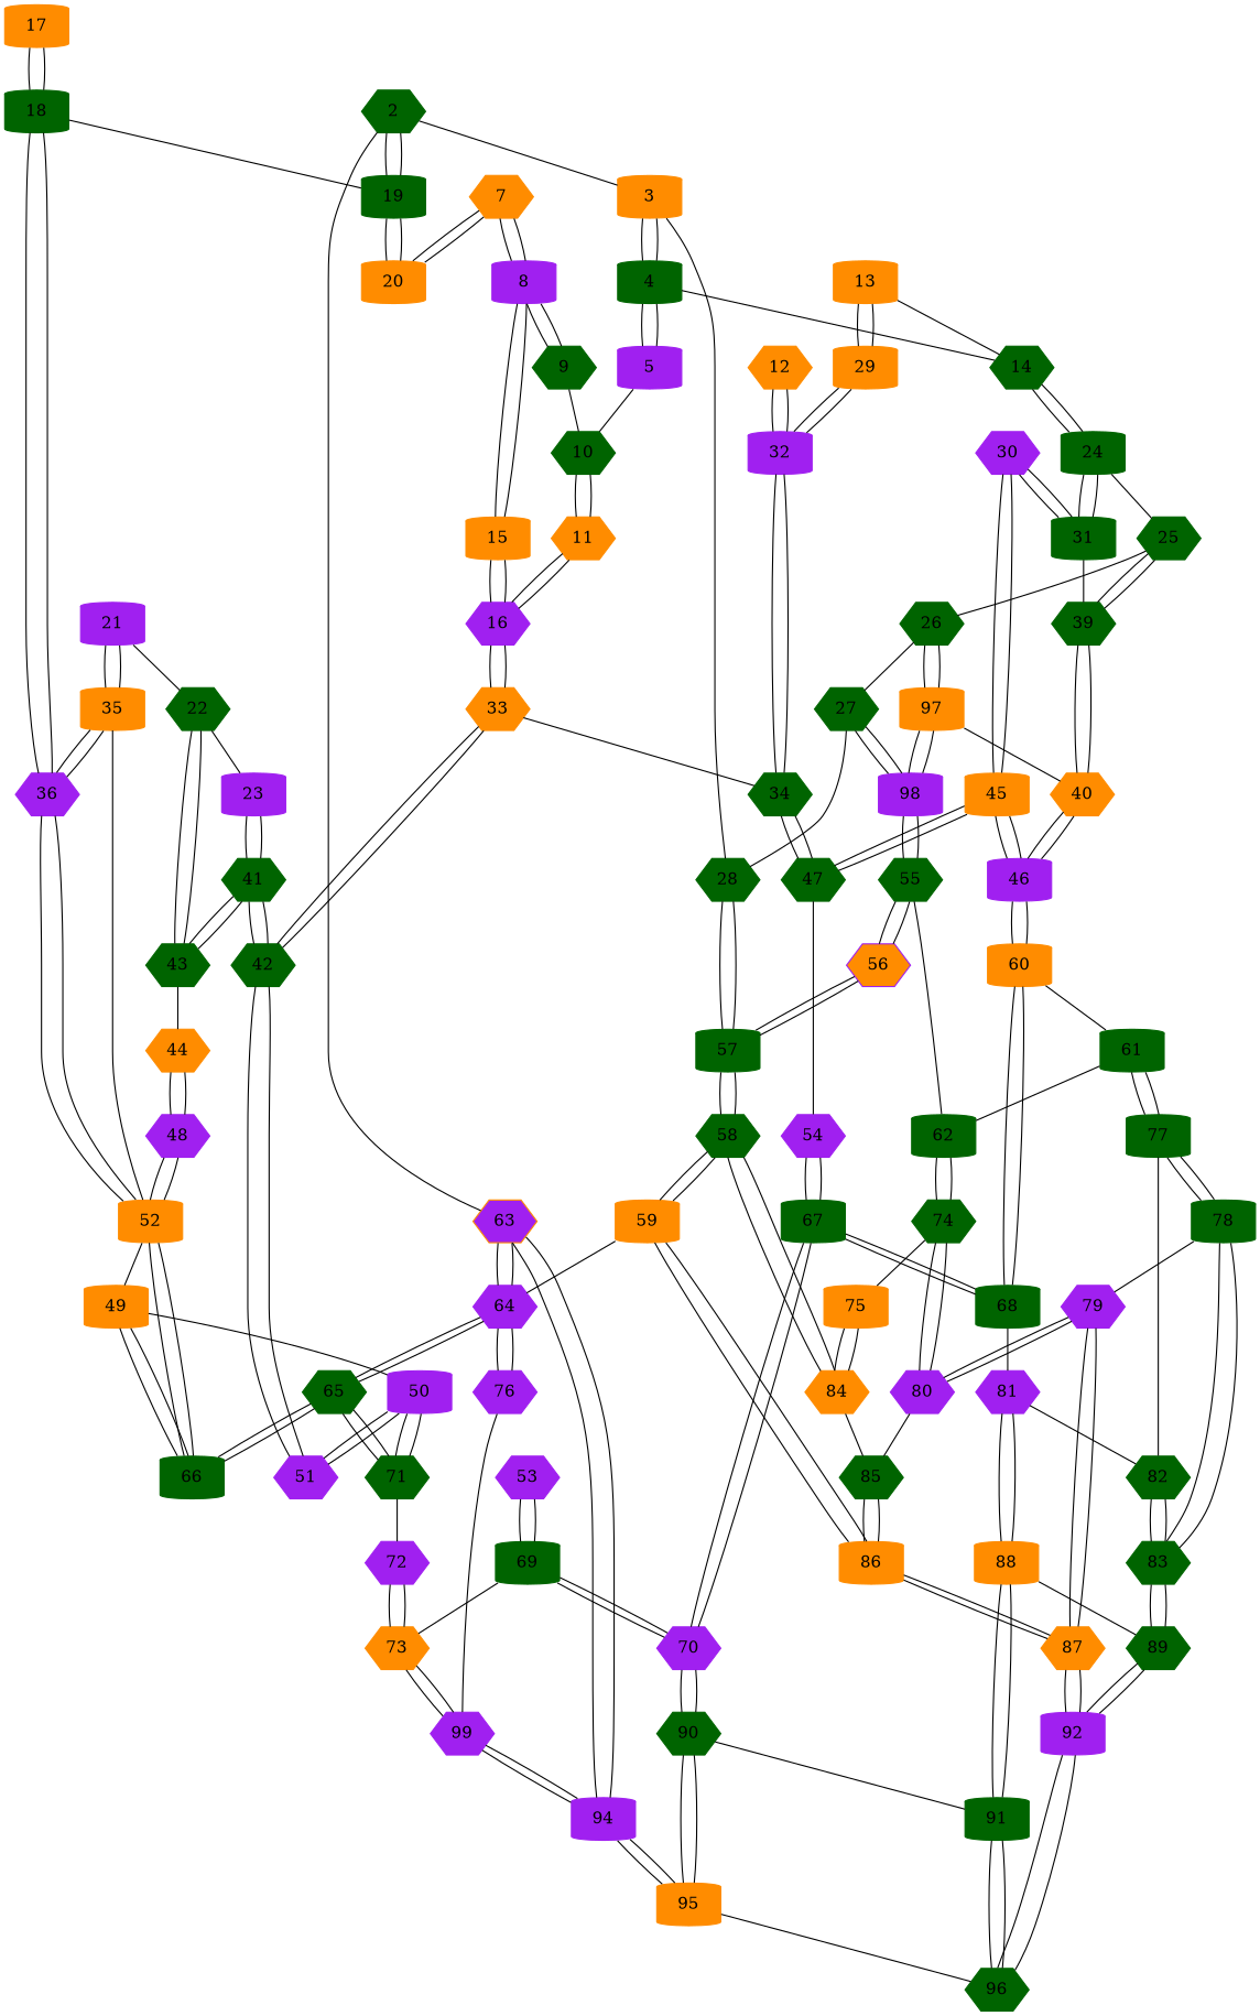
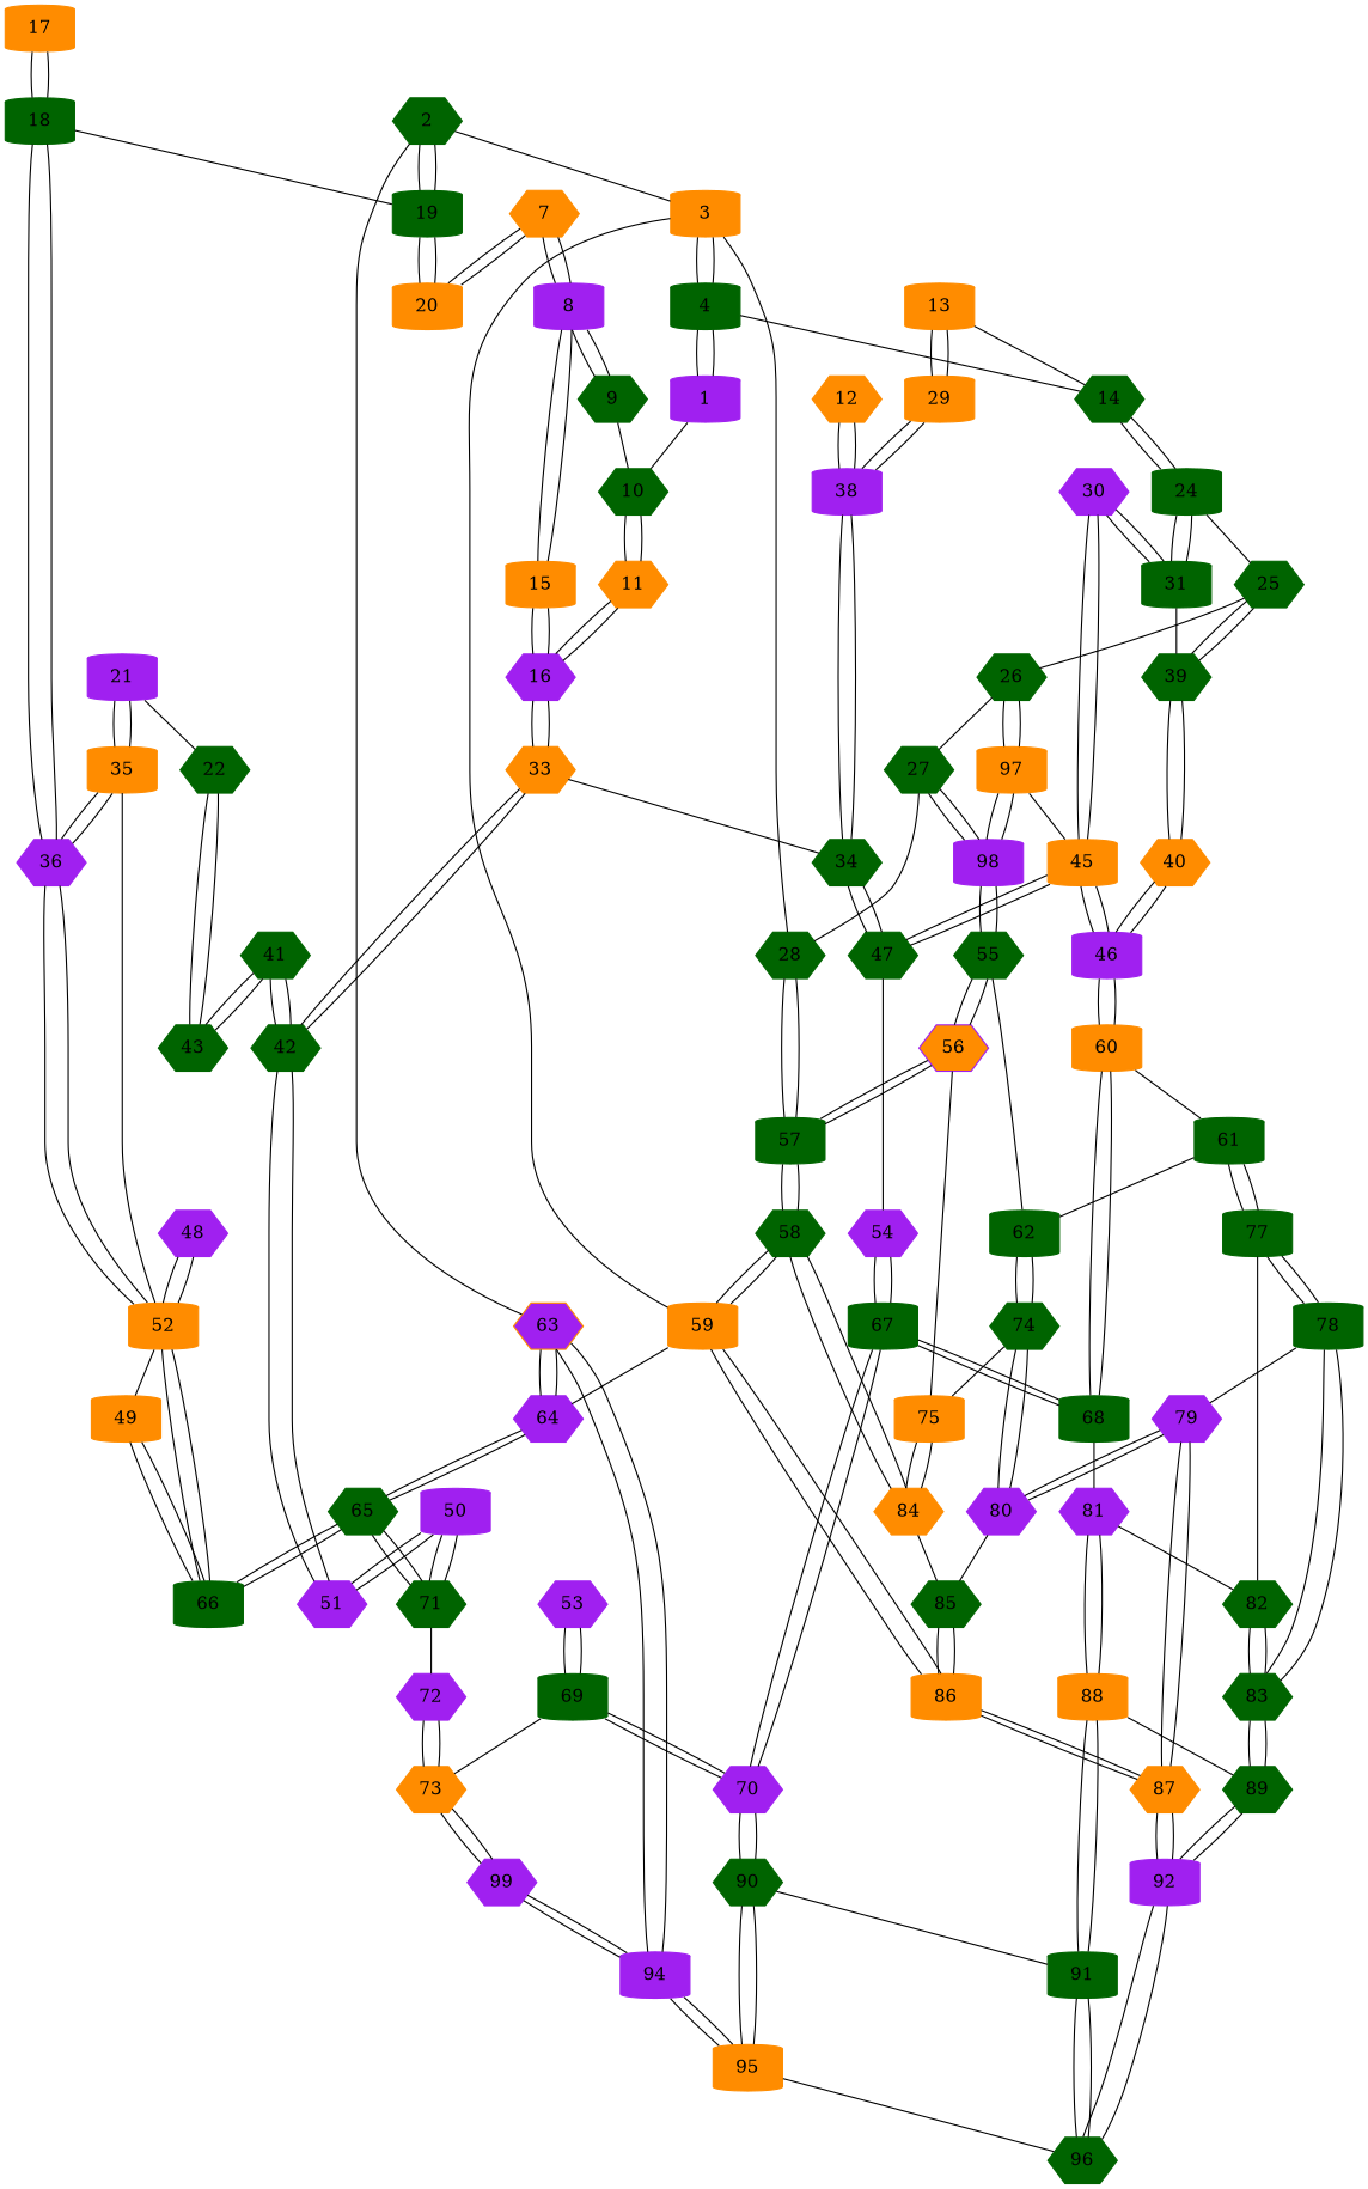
  graph {
    node [color=darkgreen shape=hexagon style=filled]
    3 [color=darkorange shape=cylinder]
    2
    19 [shape=cylinder]
    63 [color=darkorange fillcolor=purple]
    7 [color=darkorange]
    8 [color=purple shape=cylinder]
    20 [color=darkorange shape=cylinder]
    4 [shape=cylinder]
    28
    59 [color=darkorange shape=cylinder]
    64 [color=purple]
    94 [color=purple shape=cylinder]
-   5 [color=purple shape=cylinder]
+   5 [color=purple shape=cylinder label=1]
    14
    57 [shape=cylinder]
    86 [color=darkorange shape=cylinder]
    10
    24 [shape=cylinder]
    11 [color=darkorange]
    9
    15 [color=darkorange shape=cylinder]
    16 [color=purple]
    12 [color=darkorange]
-   32 [color=purple shape=cylinder]
+   32 [color=purple shape=cylinder label=38]
    33 [color=darkorange]
    13 [color=darkorange shape=cylinder]
    29 [color=darkorange shape=cylinder]
    34
    25
    31 [shape=cylinder]
-   23 [color=purple shape=cylinder]
    41
    42
    17 [color=darkorange shape=cylinder]
    18 [shape=cylinder]
    36 [color=purple]
    21 [color=purple shape=cylinder]
    22
    35 [color=darkorange shape=cylinder]
    52 [color=darkorange shape=cylinder]
    43
-   44 [color=darkorange]
    26
    39
    27
    n46 [color=darkorange label=97 shape=cylinder]
    40 [color=darkorange]
    n48 [color=purple label=98 shape=cylinder]
    55
    58
    30 [color=purple]
    45 [color=darkorange shape=cylinder]
    47
    46 [color=purple shape=cylinder]
    51 [color=purple]
    54 [color=purple]
    48 [color=purple]
    49 [color=darkorange shape=cylinder]
    66 [shape=cylinder]
    56 [color=purple fillcolor=darkorange]
    62 [shape=cylinder]
    60 [color=darkorange shape=cylinder]
    61 [shape=cylinder]
    68 [shape=cylinder]
    67 [shape=cylinder]
    50 [color=purple shape=cylinder]
    71
    72 [color=purple]
    53 [color=purple]
    69 [shape=cylinder]
    70 [color=purple]
    73 [color=darkorange]
    75 [color=darkorange shape=cylinder]
    74
    84 [color=darkorange]
    85
    87 [color=darkorange]
    77 [shape=cylinder]
    81 [color=purple]
    78 [shape=cylinder]
    82
    80 [color=purple]
    65
-   76 [color=purple]
    95 [color=darkorange shape=cylinder]
    n86 [color=purple label=99]
    90
    88 [color=darkorange shape=cylinder]
    91 [shape=cylinder]
    79 [color=purple]
    83
    89
    92 [color=purple shape=cylinder]
    96
    3 -- 4
    3 -- 4
    3 -- 28
+   3 -- 59
    2 -- 3
    2 -- 19
    2 -- 19
    2 -- 63
    19 -- 20
    19 -- 20
    63 -- 64
    63 -- 64
    63 -- 94
    63 -- 94
    7 -- 8
    7 -- 8
    7 -- 20
    7 -- 20
    8 -- 9
    8 -- 9
    8 -- 15
    8 -- 15
    4 -- 5
    4 -- 5
    4 -- 14
    28 -- 57
    28 -- 57
    59 -- 64
    59 -- 86
    59 -- 86
    64 -- 65
    64 -- 65
-   64 -- 76
-   64 -- 76
    94 -- 95
    94 -- 95
    5 -- 10
    14 -- 24
    14 -- 24
    57 -- 58
    57 -- 58
    86 -- 87
    86 -- 87
    10 -- 11
    10 -- 11
    24 -- 25
    24 -- 31
    24 -- 31
    11 -- 16
    11 -- 16
    9 -- 10
    15 -- 16
    15 -- 16
    16 -- 33
    16 -- 33
    12 -- 32
    12 -- 32
    32 -- 34
    32 -- 34
    33 -- 34
    33 -- 42
    33 -- 42
    13 -- 14
    13 -- 29
    13 -- 29
    29 -- 32
    29 -- 32
    34 -- 47
    34 -- 47
    25 -- 26
    25 -- 39
    25 -- 39
    31 -- 39
-   23 -- 41
-   23 -- 41
    41 -- 42
    41 -- 42
    41 -- 43
    41 -- 43
    42 -- 51
    42 -- 51
    17 -- 18
    17 -- 18
    18 -- 19
    18 -- 36
    18 -- 36
    36 -- 52
    36 -- 52
    21 -- 22
    21 -- 35
    21 -- 35
-   22 -- 23
    22 -- 43
    22 -- 43
    35 -- 36
    35 -- 36
    35 -- 52
    52 -- 49
    52 -- 66
    52 -- 66
-   43 -- 44
-   44 -- 48
-   44 -- 48
    26 -- 27
    26 -- n46
    26 -- n46
    39 -- 40
    39 -- 40
    27 -- 28
    27 -- n48
    27 -- n48
-   n46 -- 40
+   n46 -- 45
    n46 -- n48
    n46 -- n48
    40 -- 46
    40 -- 46
    n48 -- 55
    n48 -- 55
    55 -- 56
    55 -- 56
    55 -- 62
    58 -- 59
    58 -- 59
    58 -- 84
    58 -- 84
    30 -- 31
    30 -- 31
    30 -- 45
    30 -- 45
    45 -- 47
    45 -- 47
    45 -- 46
    45 -- 46
    47 -- 54
    46 -- 60
    46 -- 60
    54 -- 67
    54 -- 67
    48 -- 52
    48 -- 52
    49 -- 66
    49 -- 66
-   49 -- 50
    56 -- 57
    56 -- 57
+   56 -- 75
    62 -- 74
    62 -- 74
    60 -- 61
    60 -- 68
    60 -- 68
    61 -- 62
    61 -- 77
    61 -- 77
    68 -- 81
    67 -- 68
    67 -- 68
    67 -- 70
    67 -- 70
    50 -- 51
    50 -- 51
    50 -- 71
    50 -- 71
    71 -- 72
    72 -- 73
    72 -- 73
    53 -- 69
    53 -- 69
    69 -- 70
    69 -- 70
    69 -- 73
    70 -- 90
    70 -- 90
    73 -- n86
    73 -- n86
    75 -- 84
    75 -- 84
    74 -- 75
    74 -- 80
    74 -- 80
    84 -- 85
    85 -- 86
    85 -- 86
    87 -- 92
    87 -- 92
    77 -- 78
    77 -- 78
    77 -- 82
    81 -- 82
    81 -- 88
    81 -- 88
    78 -- 79
    78 -- 83
    78 -- 83
    82 -- 83
    82 -- 83
    80 -- 85
    65 -- 66
    65 -- 66
    65 -- 71
    65 -- 71
-   76 -- n86
    95 -- 96
    n86 -- 94
    n86 -- 94
    90 -- 95
    90 -- 95
    90 -- 91
    88 -- 91
    88 -- 91
    88 -- 89
    91 -- 96
    91 -- 96
    79 -- 87
    79 -- 87
    79 -- 80
    79 -- 80
    83 -- 89
    83 -- 89
    89 -- 92
    89 -- 92
    92 -- 96
    92 -- 96
  }
